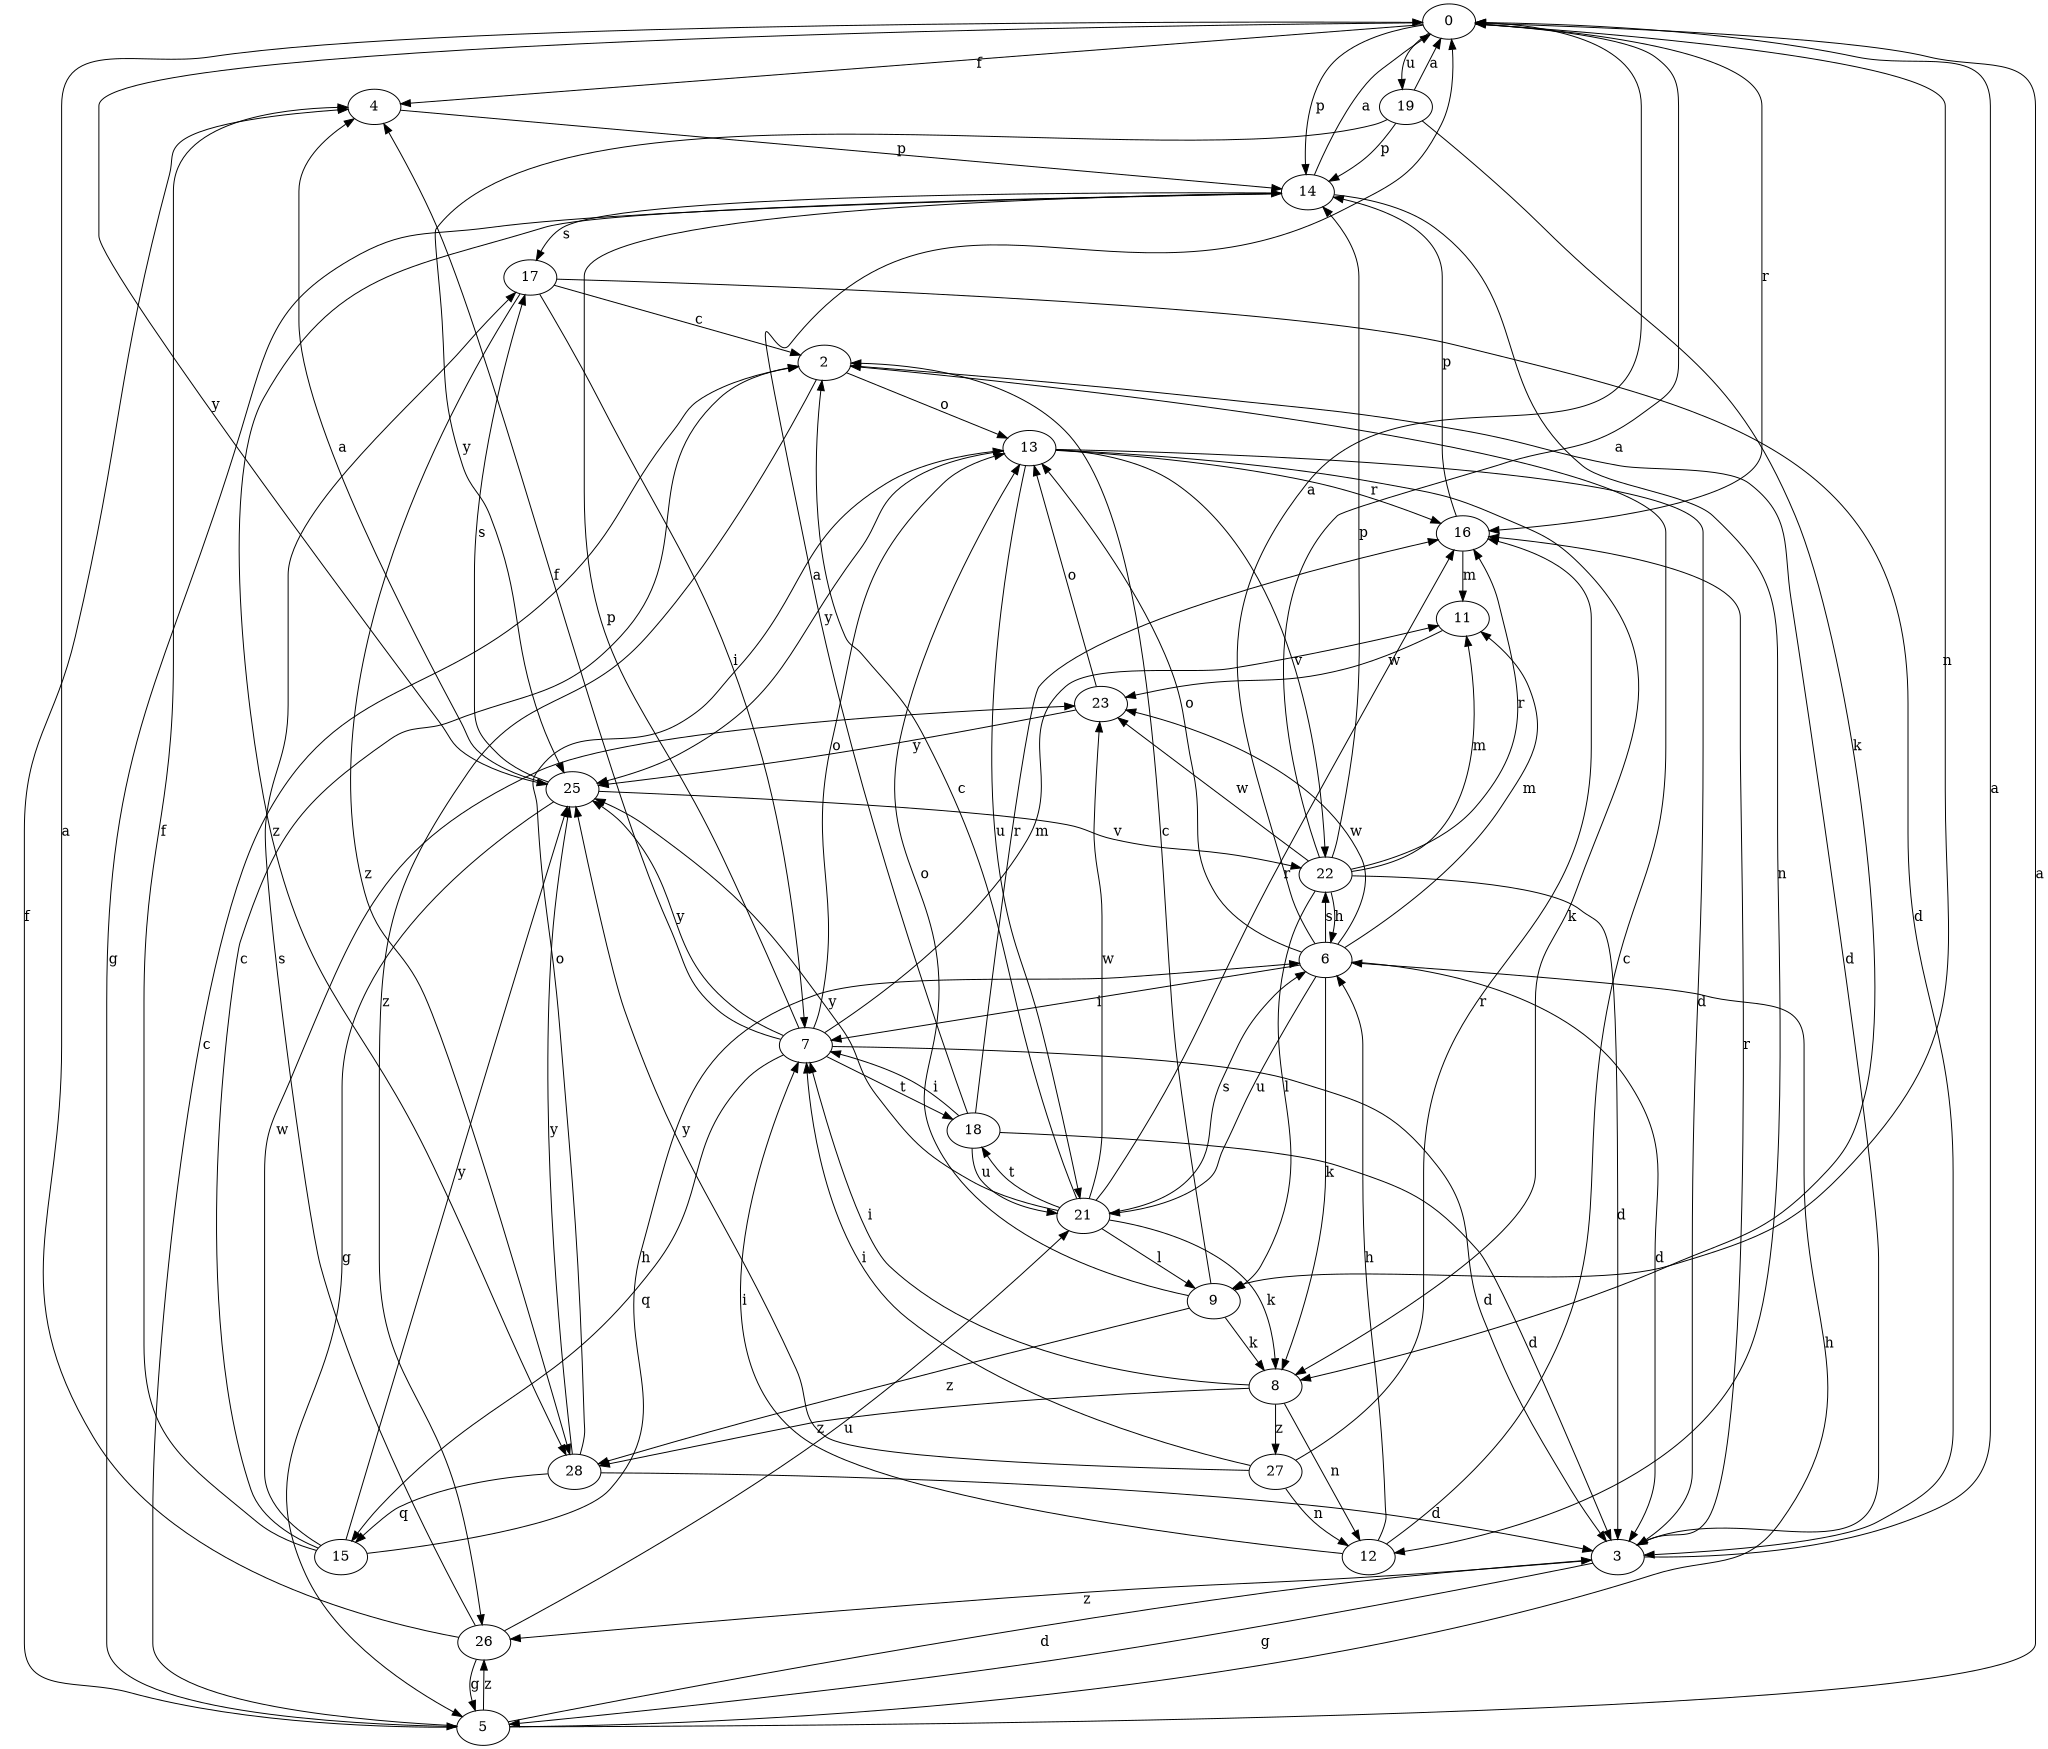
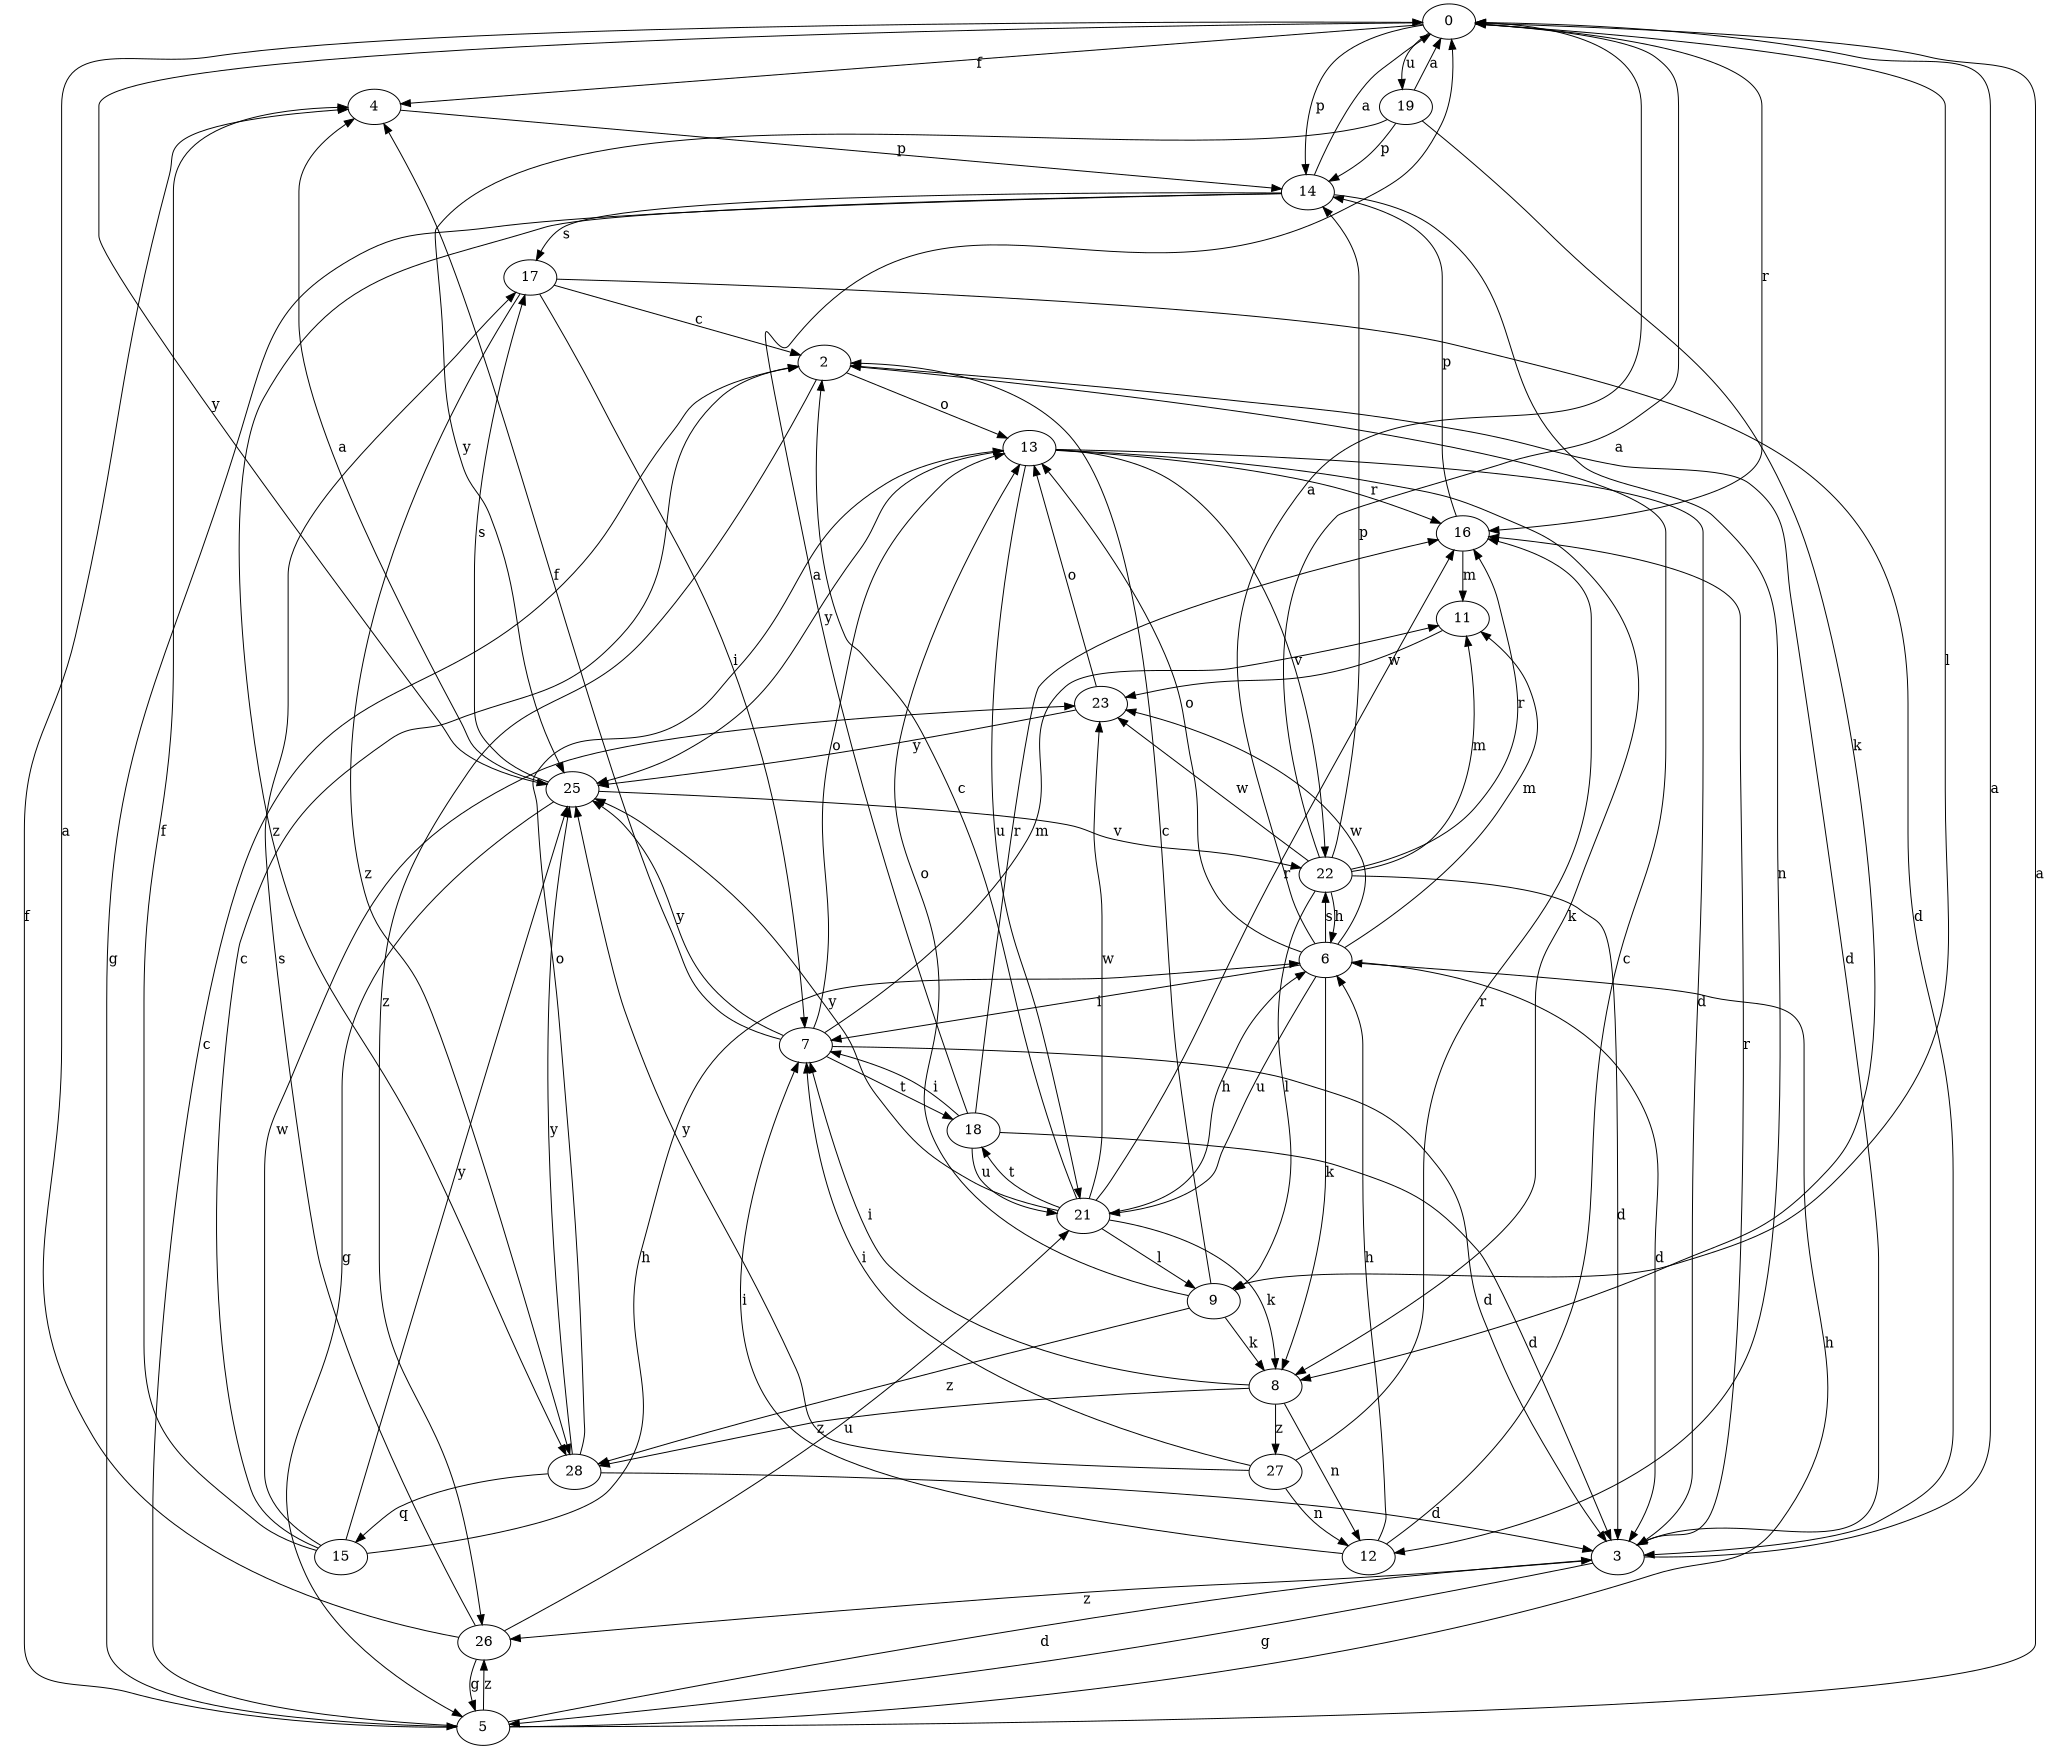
  strict digraph {
    0
    4
    9
    14
    16
    19
    25
    2
    13
    8
    28
    5
    12
    17
    11
    22
    3
    26
    21
    6
    7
    23
    15
    18
    27
    0 -> 4 [label=f]
-   0 -> 9 [label=n]
+   0 -> 9 [label=l]
    0 -> 14 [label=p]
    0 -> 16 [label=r]
    0 -> 19 [label=u]
    0 -> 25 [label=y]
    4 -> 14 [label=p]
    9 -> 2 [label=c]
    9 -> 13 [label=o]
    9 -> 8 [label=k]
    9 -> 28 [label=z]
    14 -> 0 [label=a]
    14 -> 28 [label=z]
    14 -> 5 [label=g]
    14 -> 12 [label=n]
    14 -> 17 [label=s]
    16 -> 14 [label=p]
    16 -> 11 [label=m]
    19 -> 0 [label=a]
    19 -> 14 [label=p]
    19 -> 25 [label=y]
    19 -> 8 [label=k]
    25 -> 4 [label=a]
    25 -> 5 [label=g]
    25 -> 17 [label=s]
    25 -> 22 [label=v]
    2 -> 13 [label=o]
    2 -> 3 [label=d]
    2 -> 26 [label=z]
    13 -> 16 [label=r]
    13 -> 25 [label=y]
    13 -> 8 [label=k]
    13 -> 22 [label=v]
    13 -> 3 [label=d]
    13 -> 21 [label=u]
    8 -> 28 [label=z]
    8 -> 12 [label=n]
    8 -> 7 [label=i]
    8 -> 27 [label=z]
    28 -> 25 [label=y]
    28 -> 13 [label=o]
    28 -> 3 [label=d]
    28 -> 15 [label=q]
    5 -> 0 [label=a]
    5 -> 4 [label=f]
    5 -> 2 [label=c]
    5 -> 3 [label=d]
    5 -> 26 [label=z]
    5 -> 6 [label=h]
    12 -> 2 [label=c]
    12 -> 6 [label=h]
    12 -> 7 [label=i]
    17 -> 2 [label=c]
    17 -> 28 [label=z]
    17 -> 3 [label=d]
    17 -> 7 [label=i]
    11 -> 23 [label=w]
    22 -> 0 [label=a]
    22 -> 9 [label=l]
    22 -> 14 [label=p]
    22 -> 16 [label=r]
    22 -> 11 [label=m]
    22 -> 3 [label=d]
    22 -> 6 [label=h]
    22 -> 23 [label=w]
    3 -> 0 [label=a]
    3 -> 16 [label=r]
    3 -> 5 [label=g]
    3 -> 26 [label=z]
    26 -> 0 [label=a]
    26 -> 5 [label=g]
    26 -> 17 [label=s]
    26 -> 21 [label=u]
    21 -> 9 [label=l]
    21 -> 16 [label=r]
    21 -> 25 [label=y]
    21 -> 2 [label=c]
    21 -> 8 [label=k]
-   21 -> 6 [label=s]
+   21 -> 6 [label=h]
    21 -> 23 [label=w]
    21 -> 18 [label=t]
    6 -> 0 [label=a]
    6 -> 13 [label=o]
    6 -> 8 [label=k]
    6 -> 11 [label=m]
    6 -> 22 [label=s]
    6 -> 3 [label=d]
    6 -> 21 [label=u]
    6 -> 7 [label=i]
    6 -> 23 [label=w]
    7 -> 4 [label=f]
-   7 -> 14 [label=p]
    7 -> 25 [label=y]
    7 -> 13 [label=o]
    7 -> 11 [label=m]
    7 -> 3 [label=d]
-   7 -> 15 [label=q]
    7 -> 18 [label=t]
    23 -> 25 [label=y]
    23 -> 13 [label=o]
    15 -> 4 [label=f]
    15 -> 25 [label=y]
    15 -> 2 [label=c]
    15 -> 6 [label=h]
    15 -> 23 [label=w]
    18 -> 0 [label=a]
    18 -> 16 [label=r]
    18 -> 3 [label=d]
    18 -> 21 [label=u]
    18 -> 7 [label=i]
    27 -> 16 [label=r]
    27 -> 25 [label=y]
    27 -> 12 [label=n]
    27 -> 7 [label=i]
  }
